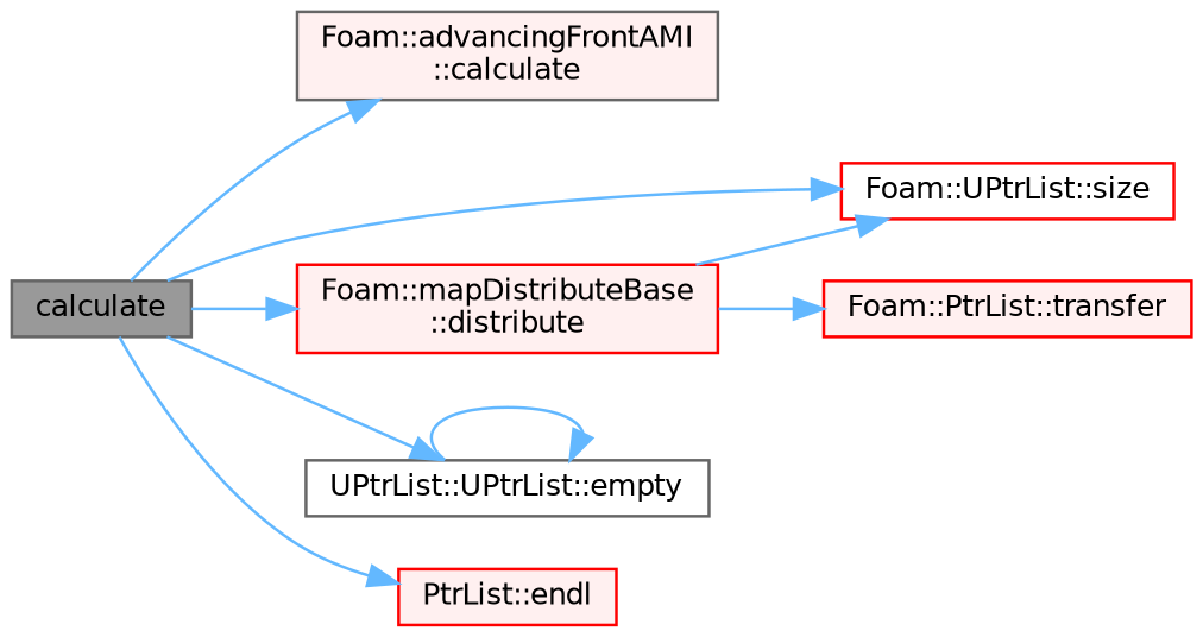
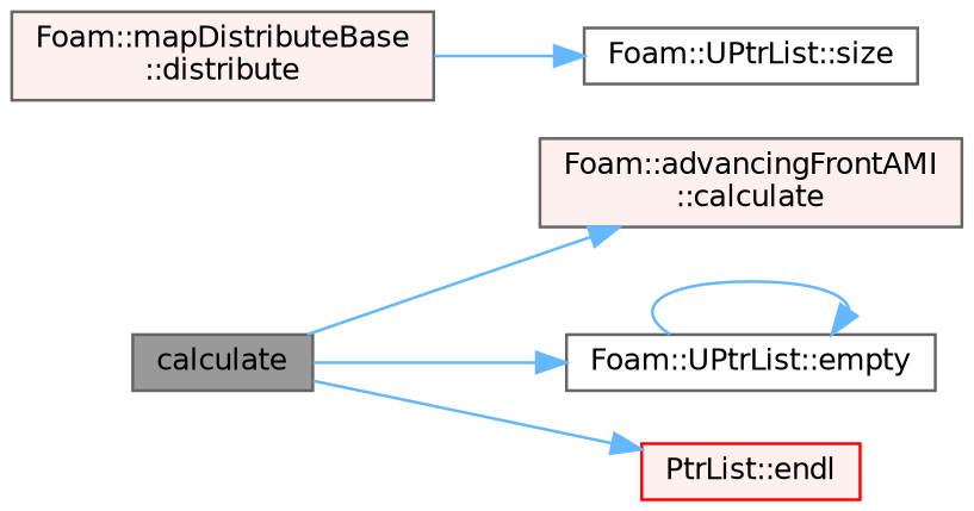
  digraph {
    rankdir=LR
    node [color=grey40 fillcolor="#FFF0F0" fontname=Helvetica fontsize=10 shape=box style=filled]
    edge [color=steelblue1 fontname=Helvetica fontsize=10 labelfontname=Helvetica labelfontsize=10 style=solid]
    n1 [color=gray40 fillcolor=grey60 fontcolor=black height=0.2 label=calculate width=0.4]
    n2 [height=0.2 label="Foam::advancingFrontAMI\l::calculate" width=0.4]
-   n3 [color=red height=0.2 label="Foam::mapDistributeBase\l::distribute" width=0.4]
-   n4 [color=red fillcolor=white height=0.2 label="Foam::UPtrList::size" width=0.4]
-   n5 [fillcolor=white height=0.2 label="UPtrList::UPtrList::empty" width=0.4]
+   n3 [height=0.2 label="Foam::mapDistributeBase\l::distribute" width=0.4]
+   n4 [fillcolor=white height=0.2 label="Foam::UPtrList::size" width=0.4]
+   n5 [fillcolor=white height=0.2 label="Foam::UPtrList::empty" width=0.4]
    n6 [color=red height=0.2 label="PtrList::endl" width=0.4]
-   n7 [color=red height=0.2 label="Foam::PtrList::transfer" width=0.4]
    n1 -> n2
-   n1 -> n3
-   n1 -> n4
    n1 -> n5
    n1 -> n6
    n3 -> n4
-   n3 -> n7
    n5 -> n5
  }
